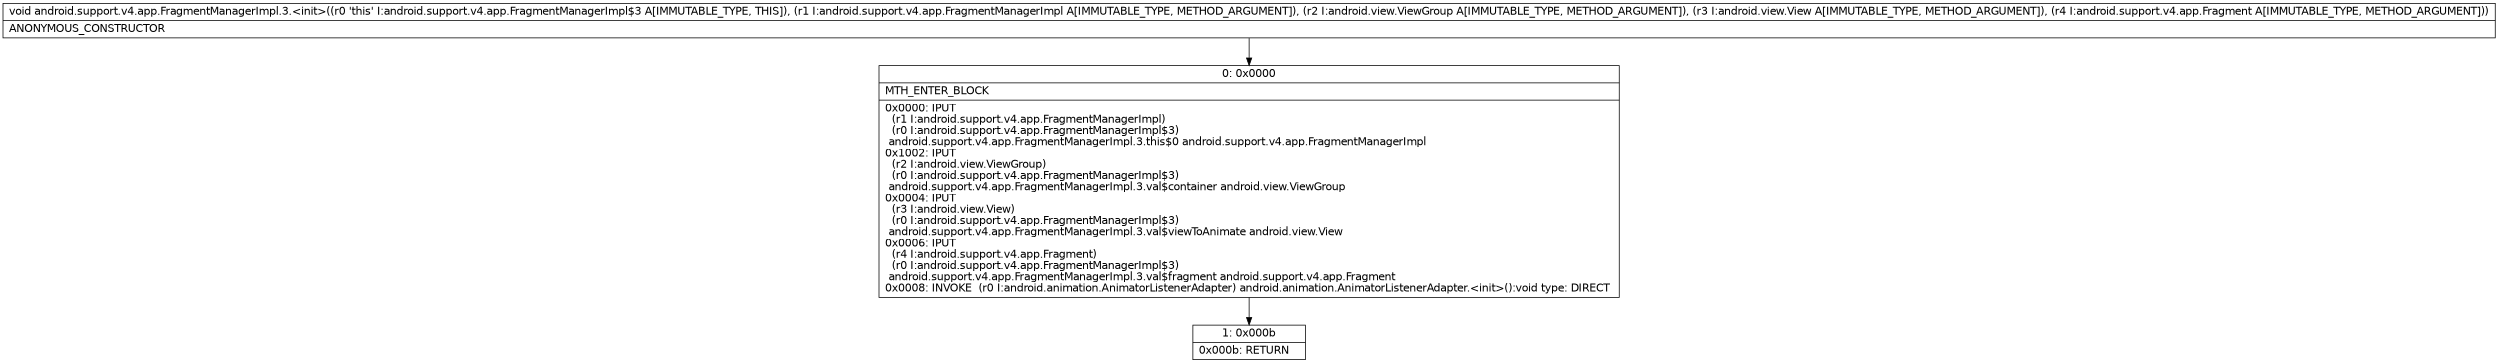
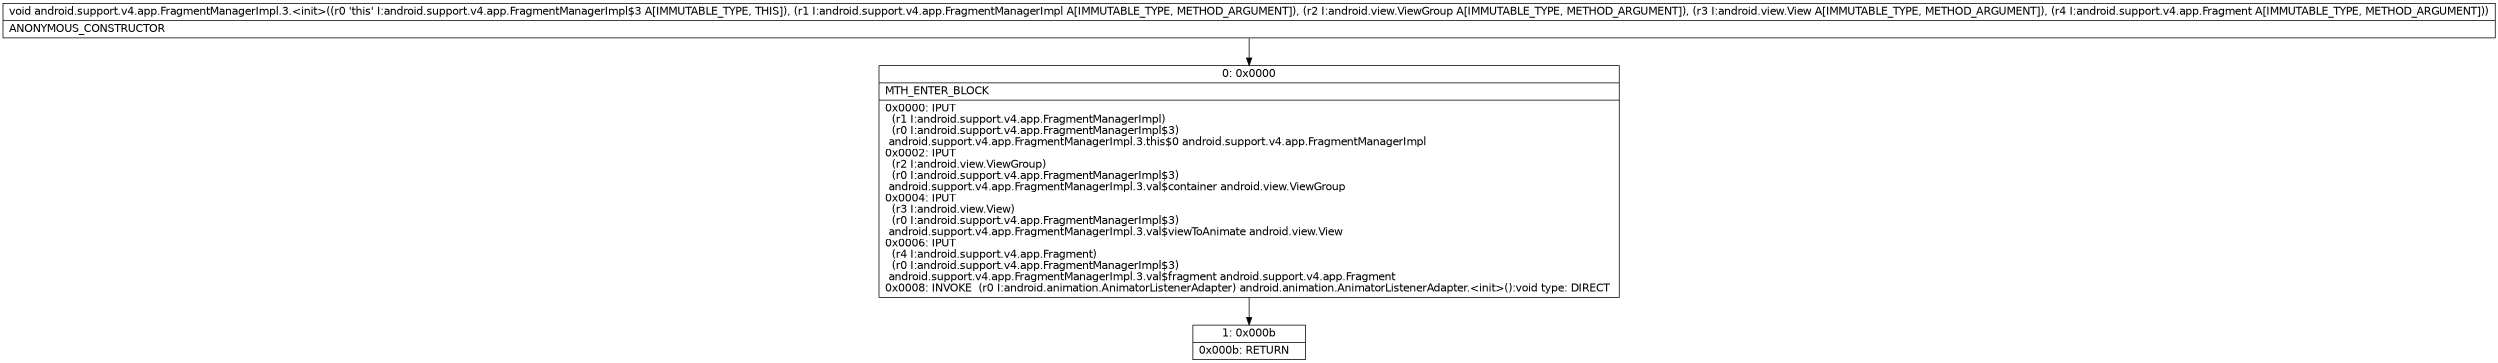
  digraph {
    fontname="DejaVu Sans"
    node [shape=record fontname="DejaVu Sans"]
    edge [fontname="DejaVu Sans"]
-   n1 [label="{0\:\ 0x0000|MTH_ENTER_BLOCK\l|0x0000: IPUT  \l  (r1 I:android.support.v4.app.FragmentManagerImpl)\l  (r0 I:android.support.v4.app.FragmentManagerImpl$3)\l android.support.v4.app.FragmentManagerImpl.3.this$0 android.support.v4.app.FragmentManagerImpl \l0x1002: IPUT  \l  (r2 I:android.view.ViewGroup)\l  (r0 I:android.support.v4.app.FragmentManagerImpl$3)\l android.support.v4.app.FragmentManagerImpl.3.val$container android.view.ViewGroup \l0x0004: IPUT  \l  (r3 I:android.view.View)\l  (r0 I:android.support.v4.app.FragmentManagerImpl$3)\l android.support.v4.app.FragmentManagerImpl.3.val$viewToAnimate android.view.View \l0x0006: IPUT  \l  (r4 I:android.support.v4.app.Fragment)\l  (r0 I:android.support.v4.app.FragmentManagerImpl$3)\l android.support.v4.app.FragmentManagerImpl.3.val$fragment android.support.v4.app.Fragment \l0x0008: INVOKE  (r0 I:android.animation.AnimatorListenerAdapter) android.animation.AnimatorListenerAdapter.\<init\>():void type: DIRECT \l}"]
+   n1 [label="{0\:\ 0x0000|MTH_ENTER_BLOCK\l|0x0000: IPUT  \l  (r1 I:android.support.v4.app.FragmentManagerImpl)\l  (r0 I:android.support.v4.app.FragmentManagerImpl$3)\l android.support.v4.app.FragmentManagerImpl.3.this$0 android.support.v4.app.FragmentManagerImpl \l0x0002: IPUT  \l  (r2 I:android.view.ViewGroup)\l  (r0 I:android.support.v4.app.FragmentManagerImpl$3)\l android.support.v4.app.FragmentManagerImpl.3.val$container android.view.ViewGroup \l0x0004: IPUT  \l  (r3 I:android.view.View)\l  (r0 I:android.support.v4.app.FragmentManagerImpl$3)\l android.support.v4.app.FragmentManagerImpl.3.val$viewToAnimate android.view.View \l0x0006: IPUT  \l  (r4 I:android.support.v4.app.Fragment)\l  (r0 I:android.support.v4.app.FragmentManagerImpl$3)\l android.support.v4.app.FragmentManagerImpl.3.val$fragment android.support.v4.app.Fragment \l0x0008: INVOKE  (r0 I:android.animation.AnimatorListenerAdapter) android.animation.AnimatorListenerAdapter.\<init\>():void type: DIRECT \l}"]
    n2 [label="{1\:\ 0x000b|0x000b: RETURN   \l}"]
    n3 [label="{void android.support.v4.app.FragmentManagerImpl.3.\<init\>((r0 'this' I:android.support.v4.app.FragmentManagerImpl$3 A[IMMUTABLE_TYPE, THIS]), (r1 I:android.support.v4.app.FragmentManagerImpl A[IMMUTABLE_TYPE, METHOD_ARGUMENT]), (r2 I:android.view.ViewGroup A[IMMUTABLE_TYPE, METHOD_ARGUMENT]), (r3 I:android.view.View A[IMMUTABLE_TYPE, METHOD_ARGUMENT]), (r4 I:android.support.v4.app.Fragment A[IMMUTABLE_TYPE, METHOD_ARGUMENT]))  | ANONYMOUS_CONSTRUCTOR\l}"]
    n1 -> n2
    n3 -> n1
  }
